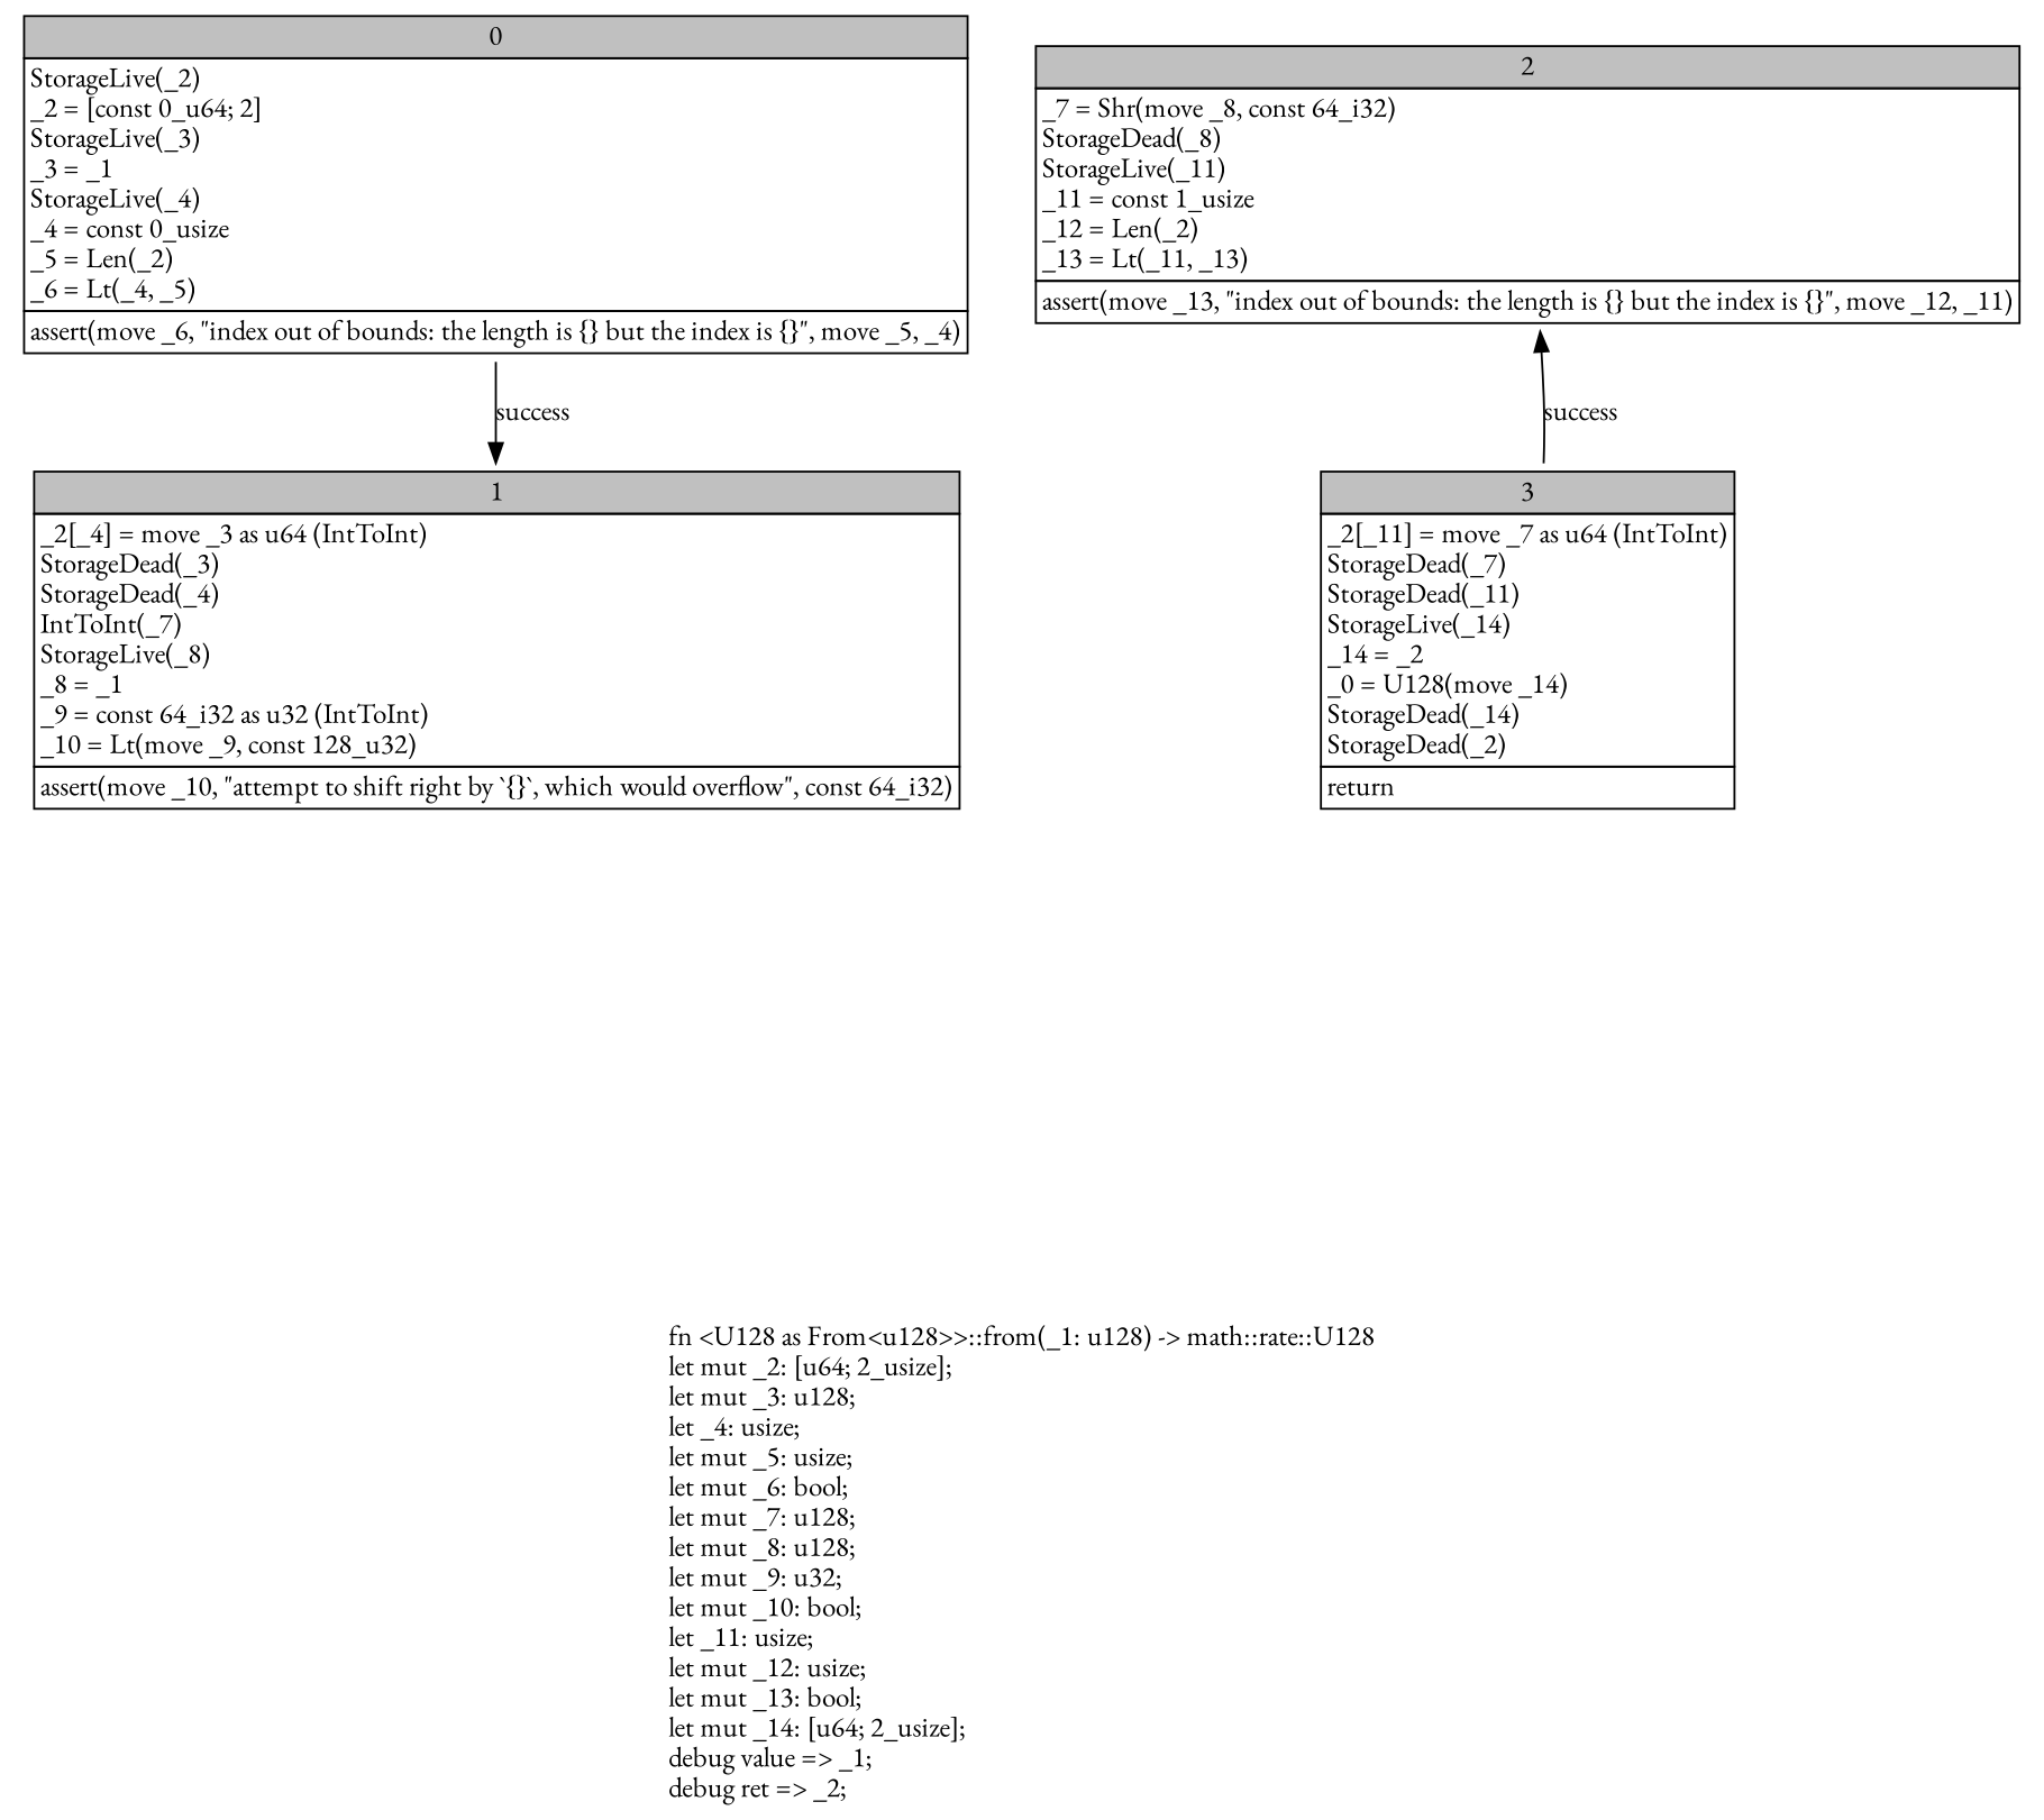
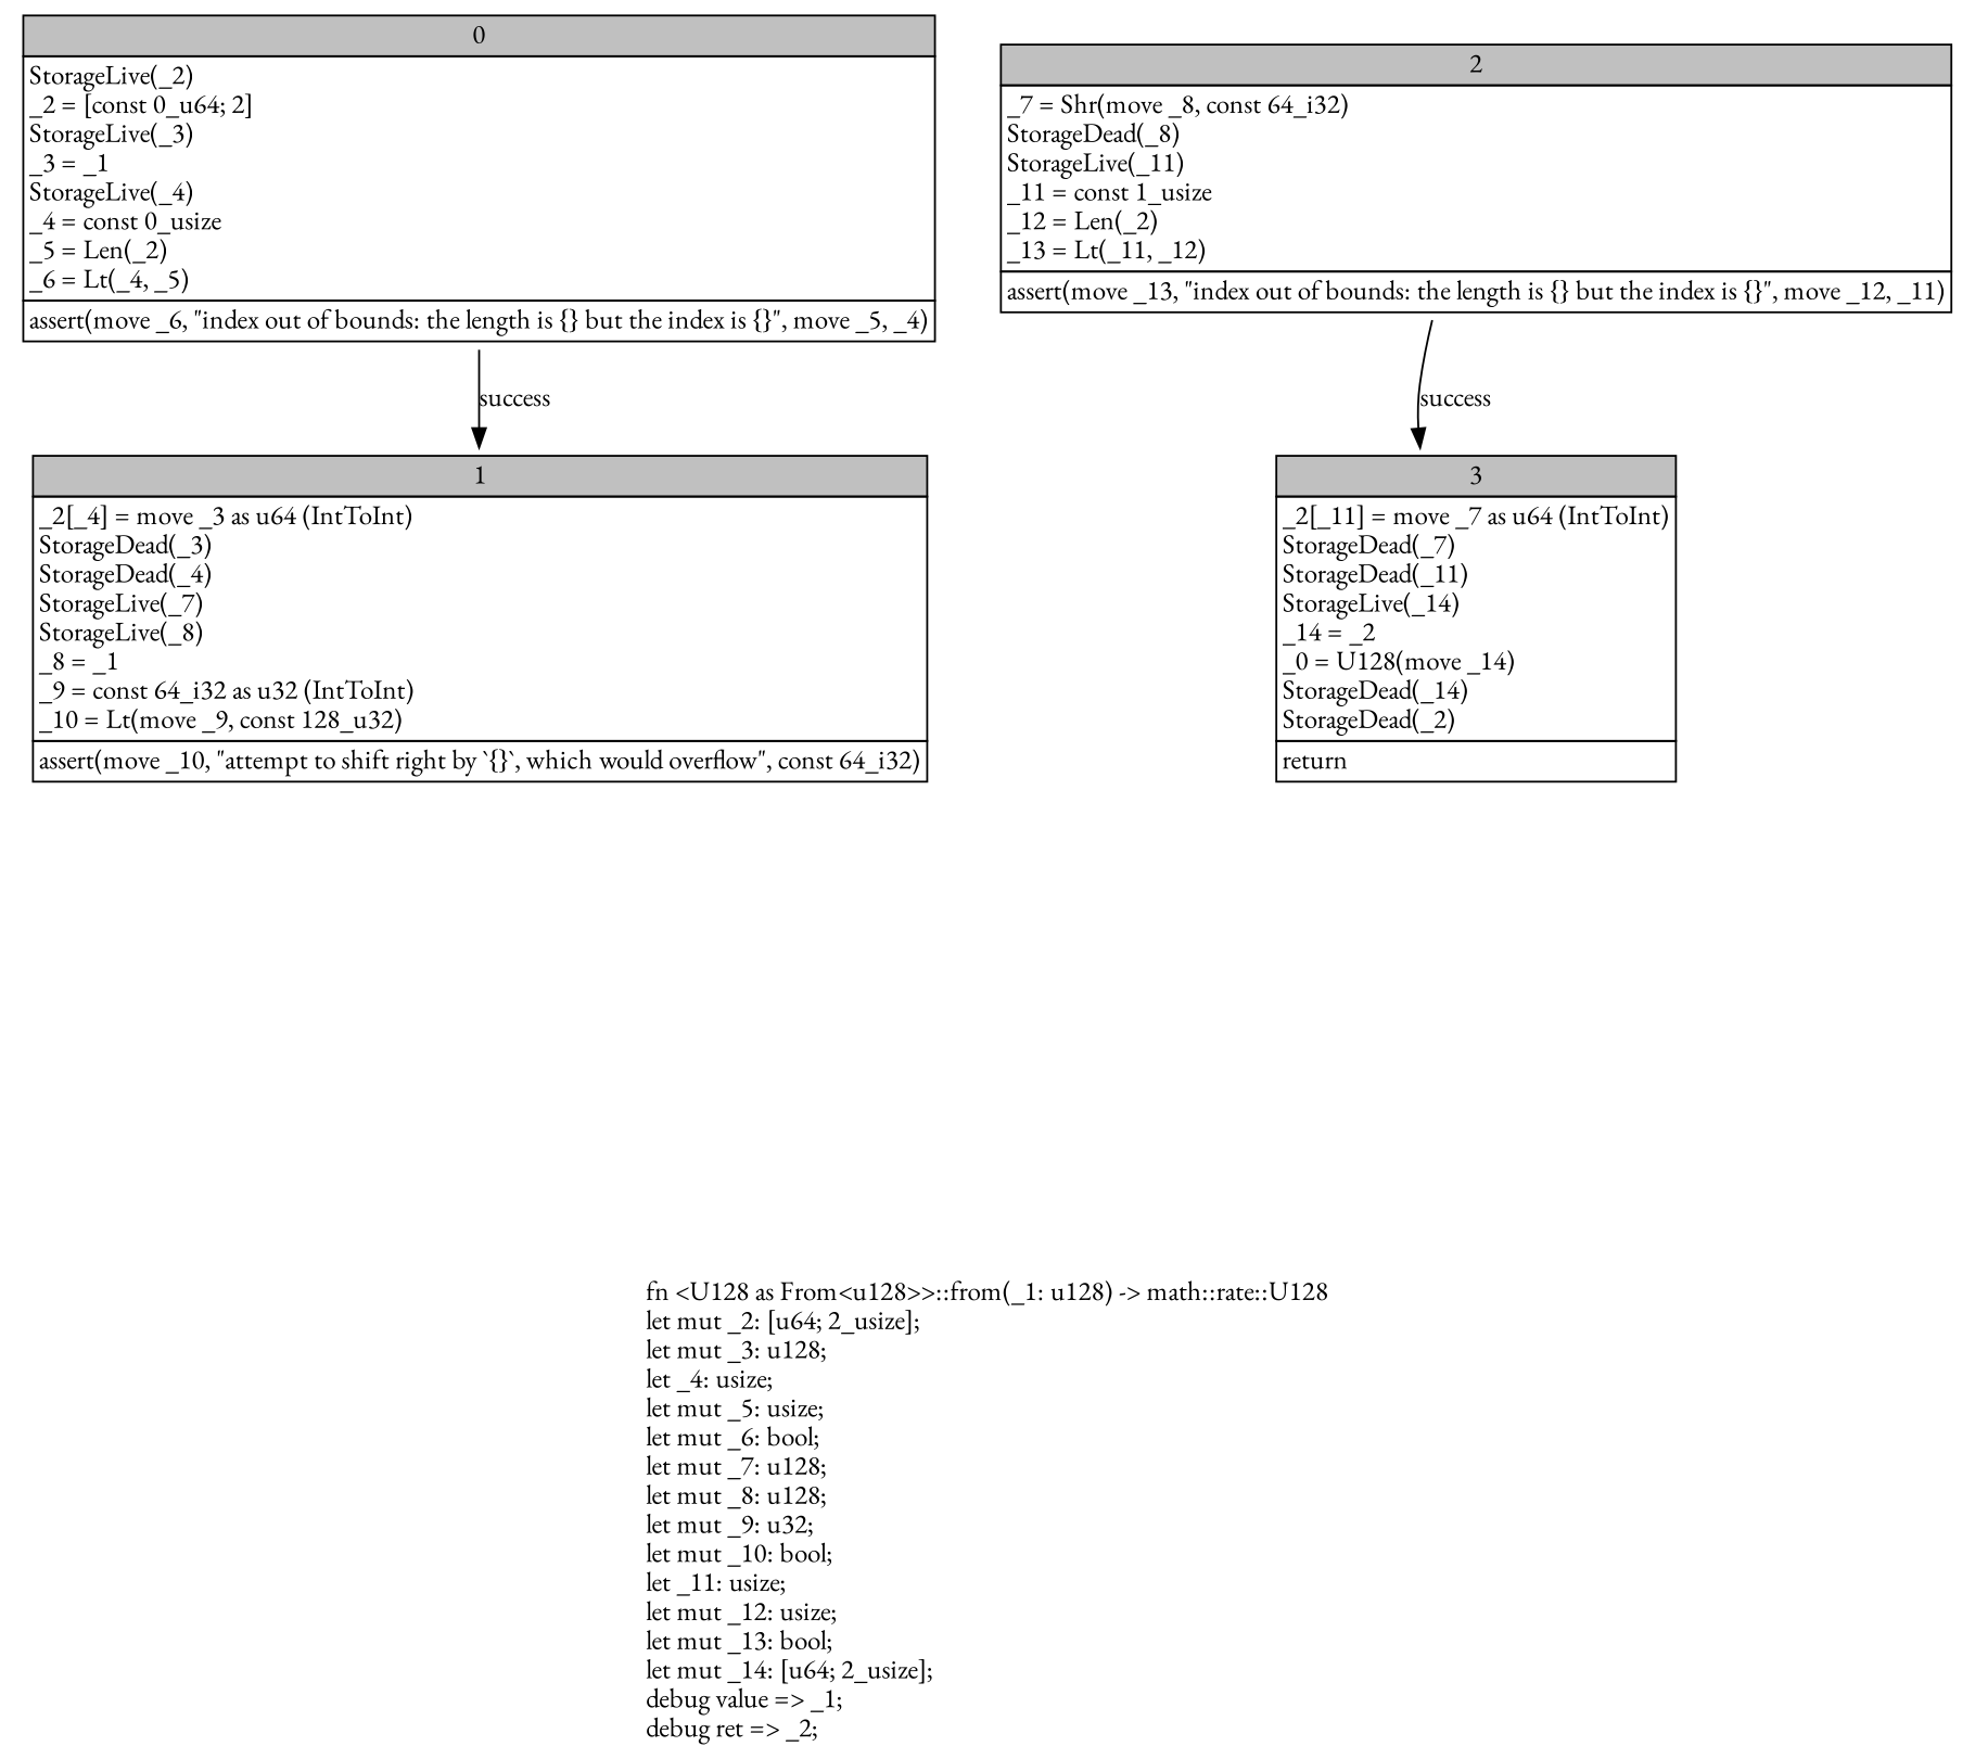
  digraph {
    fontname="EB Garamond"
    label=<fn &lt;U128 as From&lt;u128&gt;&gt;::from(_1: u128) -&gt; math::rate::U128<br align="left"/>let mut _2: [u64; 2_usize];<br align="left"/>let mut _3: u128;<br align="left"/>let _4: usize;<br align="left"/>let mut _5: usize;<br align="left"/>let mut _6: bool;<br align="left"/>let mut _7: u128;<br align="left"/>let mut _8: u128;<br align="left"/>let mut _9: u32;<br align="left"/>let mut _10: bool;<br align="left"/>let _11: usize;<br align="left"/>let mut _12: usize;<br align="left"/>let mut _13: bool;<br align="left"/>let mut _14: [u64; 2_usize];<br align="left"/>debug value =&gt; _1;<br align="left"/>debug ret =&gt; _2;<br align="left"/>>
    node [fontname="EB Garamond" shape=none]
    edge [fontname="EB Garamond"]
    n1 [label=<<table border="0" cellborder="1" cellspacing="0"><tr><td bgcolor="gray" align="center" colspan="1">0</td></tr><tr><td align="left" balign="left">StorageLive(_2)<br/>_2 = [const 0_u64; 2]<br/>StorageLive(_3)<br/>_3 = _1<br/>StorageLive(_4)<br/>_4 = const 0_usize<br/>_5 = Len(_2)<br/>_6 = Lt(_4, _5)<br/></td></tr><tr><td align="left">assert(move _6, &quot;index out of bounds: the length is {} but the index is {}&quot;, move _5, _4)</td></tr></table>>]
-   n2 [label=<<table border="0" cellborder="1" cellspacing="0"><tr><td bgcolor="gray" align="center" colspan="1">1</td></tr><tr><td align="left" balign="left">_2[_4] = move _3 as u64 (IntToInt)<br/>StorageDead(_3)<br/>StorageDead(_4)<br/>IntToInt(_7)<br/>StorageLive(_8)<br/>_8 = _1<br/>_9 = const 64_i32 as u32 (IntToInt)<br/>_10 = Lt(move _9, const 128_u32)<br/></td></tr><tr><td align="left">assert(move _10, &quot;attempt to shift right by `{}`, which would overflow&quot;, const 64_i32)</td></tr></table>>]
-   n3 [label=<<table border="0" cellborder="1" cellspacing="0"><tr><td bgcolor="gray" align="center" colspan="1">2</td></tr><tr><td align="left" balign="left">_7 = Shr(move _8, const 64_i32)<br/>StorageDead(_8)<br/>StorageLive(_11)<br/>_11 = const 1_usize<br/>_12 = Len(_2)<br/>_13 = Lt(_11, _13)<br/></td></tr><tr><td align="left">assert(move _13, &quot;index out of bounds: the length is {} but the index is {}&quot;, move _12, _11)</td></tr></table>>]
+   n2 [label=<<table border="0" cellborder="1" cellspacing="0"><tr><td bgcolor="gray" align="center" colspan="1">1</td></tr><tr><td align="left" balign="left">_2[_4] = move _3 as u64 (IntToInt)<br/>StorageDead(_3)<br/>StorageDead(_4)<br/>StorageLive(_7)<br/>StorageLive(_8)<br/>_8 = _1<br/>_9 = const 64_i32 as u32 (IntToInt)<br/>_10 = Lt(move _9, const 128_u32)<br/></td></tr><tr><td align="left">assert(move _10, &quot;attempt to shift right by `{}`, which would overflow&quot;, const 64_i32)</td></tr></table>>]
+   n3 [label=<<table border="0" cellborder="1" cellspacing="0"><tr><td bgcolor="gray" align="center" colspan="1">2</td></tr><tr><td align="left" balign="left">_7 = Shr(move _8, const 64_i32)<br/>StorageDead(_8)<br/>StorageLive(_11)<br/>_11 = const 1_usize<br/>_12 = Len(_2)<br/>_13 = Lt(_11, _12)<br/></td></tr><tr><td align="left">assert(move _13, &quot;index out of bounds: the length is {} but the index is {}&quot;, move _12, _11)</td></tr></table>>]
    n4 [label=<<table border="0" cellborder="1" cellspacing="0"><tr><td bgcolor="gray" align="center" colspan="1">3</td></tr><tr><td align="left" balign="left">_2[_11] = move _7 as u64 (IntToInt)<br/>StorageDead(_7)<br/>StorageDead(_11)<br/>StorageLive(_14)<br/>_14 = _2<br/>_0 = U128(move _14)<br/>StorageDead(_14)<br/>StorageDead(_2)<br/></td></tr><tr><td align="left">return</td></tr></table>>]
    n1 -> n2 [label=success]
-   n4 -> n3 [label=success]
+   n3 -> n4 [label=success]
  }
